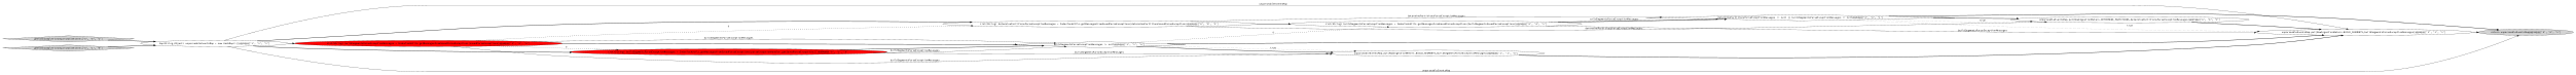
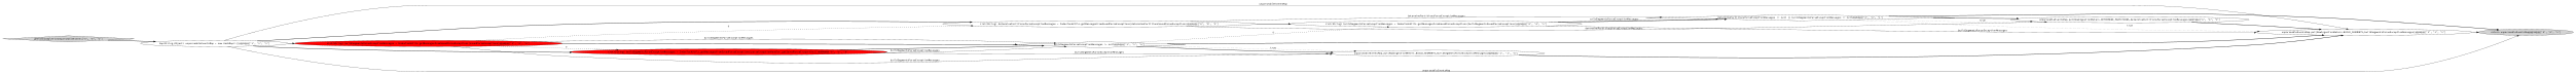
  digraph {
    fontname="Source Code Pro"
    rankdir=LR
    node [fillcolor=white fontname="Source Code Pro" shape=ellipse style=filled]
    edge [fontname="Source Code Pro" style=bold]
    n1 [label="buildSegmentsParseExceptionMessages != null@@@5@@@['1', '1', '0']" shape=diamond]
    n2 [label="List<String> buildSegmentsParseExceptionMessages = IndexTaskUtils.getMessagesFromSavedParseExceptions(buildSegmentsSavedParseExceptions)@@@5@@@['0', '0', '1']"]
    n3 [label="unparseableEventsMap.put(RowIngestionMeters.BUILD_SEGMENTS,buildSegmentsParseExceptionMessages)@@@8@@@['1', '1', '1']"]
    n4 [label="unparseableEventsMap.put(RowIngestionMeters.BUILD_SEGMENTS,buildSegmentsParseExceptionMessages)@@@6@@@['1', '1', '0']"]
    n5 [label="determinePartitionsParseExceptionMessages != null || buildSegmentsParseExceptionMessages != null@@@6@@@['0', '0', '1']" shape=diamond]
    n6 [fillcolor=lightgray label="return unparseableEventsMap@@@10@@@['0', '0', '1']"]
    n7 [label="List<String> determinePartitionsParseExceptionMessages = IndexTaskUtils.getMessagesFromSavedParseExceptions(determinePartitionsSavedParseExceptions)@@@4@@@['0', '0', '1']"]
    n8 [label="unparseableEventsMap.put(RowIngestionMeters.DETERMINE_PARTITIONS,determinePartitionsParseExceptionMessages)@@@7@@@['0', '0', '1']"]
    n9 [label="Map<String,Object> unparseableEventsMap = new HashMap<>()@@@3@@@['1', '1', '1']"]
    n10 [fillcolor=red label="List<String> buildSegmentsParseExceptionMessages = IndexTaskUtils.getMessagesFromSavedParseExceptions(savedParseExceptions)@@@4@@@['1', '0', '0']"]
    n11 [fillcolor=red label="List<String> buildSegmentsParseExceptionMessages = IndexTaskUtils.getMessagesFromSavedParseExceptions(parseExceptionHandler.getSavedParseExceptions())@@@4@@@['0', '1', '0']"]
    n12 [fillcolor=lightgray label="getTaskCompletionUnparseableEvents['0', '0', '1']" shape=diamond]
-   n13 [fillcolor=lightgray label="getTaskCompletionUnparseableEvents['0', '1', '0']" shape=diamond]
    n1 -> n2 [label=0 style=dashed]
    n1 -> n3
    n1 -> n4
    n1 -> n4 [label=true style=dotted]
    n2 -> n3 [label=buildSegmentsParseExceptionMessages style=solid]
    n2 -> n5
    n2 -> n5 [label=buildSegmentsParseExceptionMessages style=solid]
    n3 -> n6
    n4 -> n3
    n5 -> n3 [label=true style=dotted]
    n5 -> n6
    n5 -> n8
    n5 -> n8 [label=true style=dotted]
    n7 -> n2
    n7 -> n5 [label=determinePartitionsParseExceptionMessages style=solid]
    n7 -> n8 [label=determinePartitionsParseExceptionMessages style=solid]
    n8 -> n3
    n9 -> n3 [label=unparseableEventsMap style=solid]
    n9 -> n6 [label=unparseableEventsMap style=solid]
    n9 -> n7
    n9 -> n10
    n9 -> n11
    n10 -> n1 [label=buildSegmentsParseExceptionMessages style=solid]
    n10 -> n1
    n10 -> n4 [label=buildSegmentsParseExceptionMessages style=solid]
    n10 -> n7 [label=0 style=dashed]
    n10 -> n11 [label=0 style=dashed]
    n11 -> n1 [label=buildSegmentsParseExceptionMessages style=solid]
    n11 -> n1
    n11 -> n4 [label=buildSegmentsParseExceptionMessages style=solid]
    n12 -> n9
-   n13 -> n9
  }
